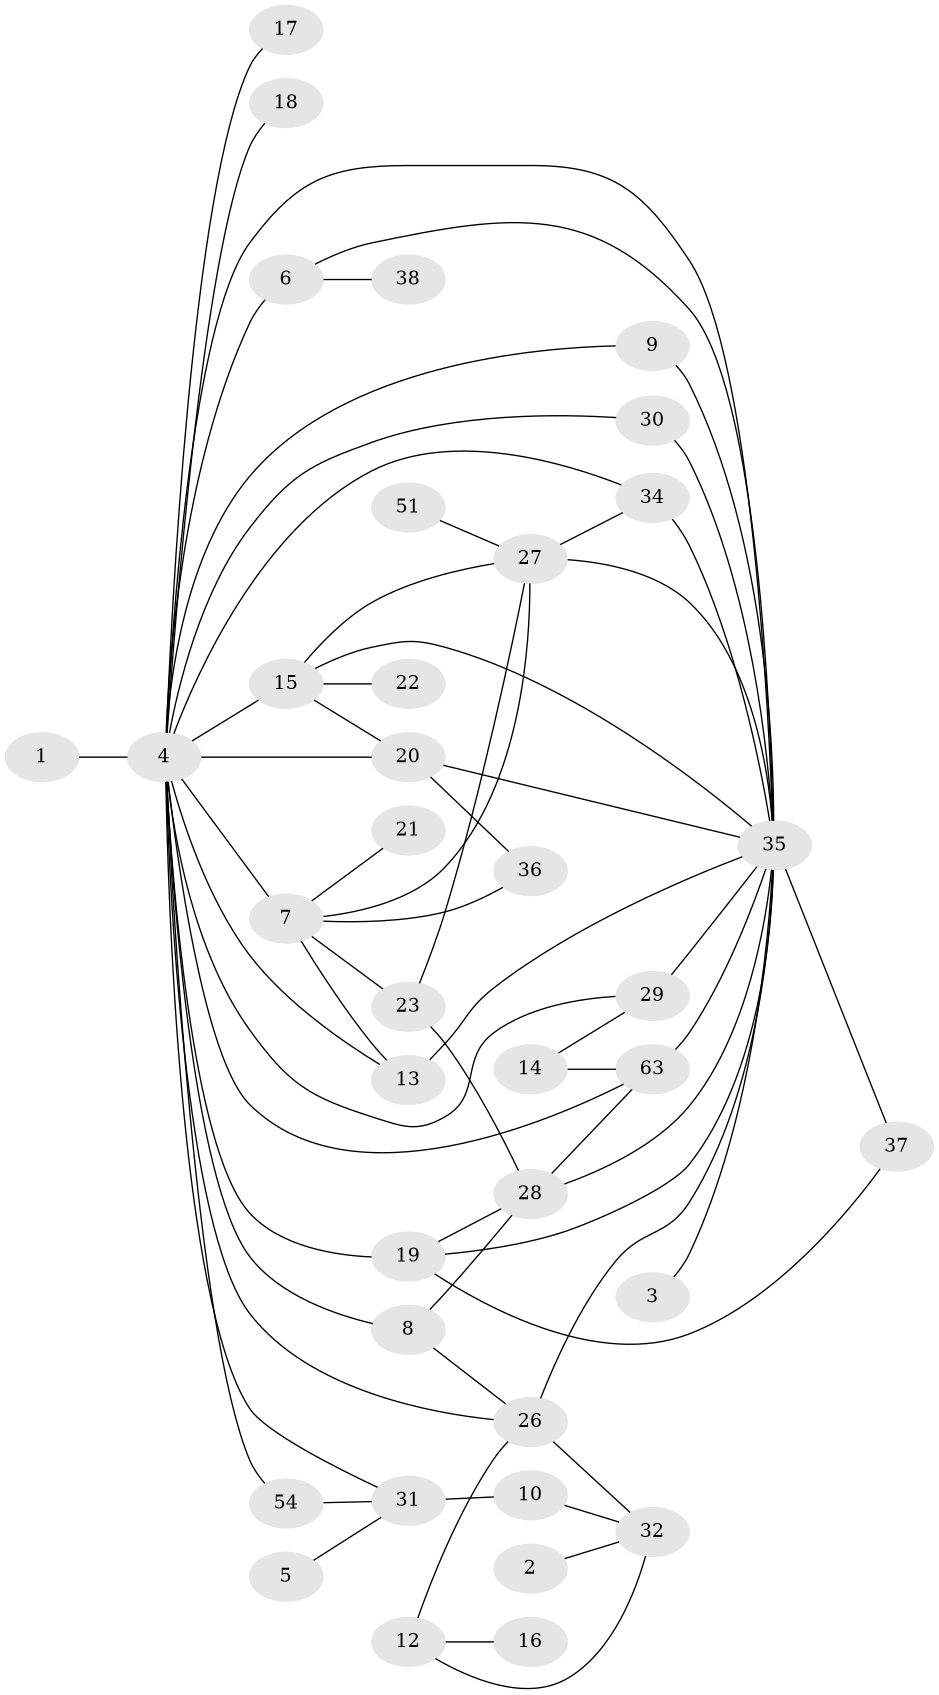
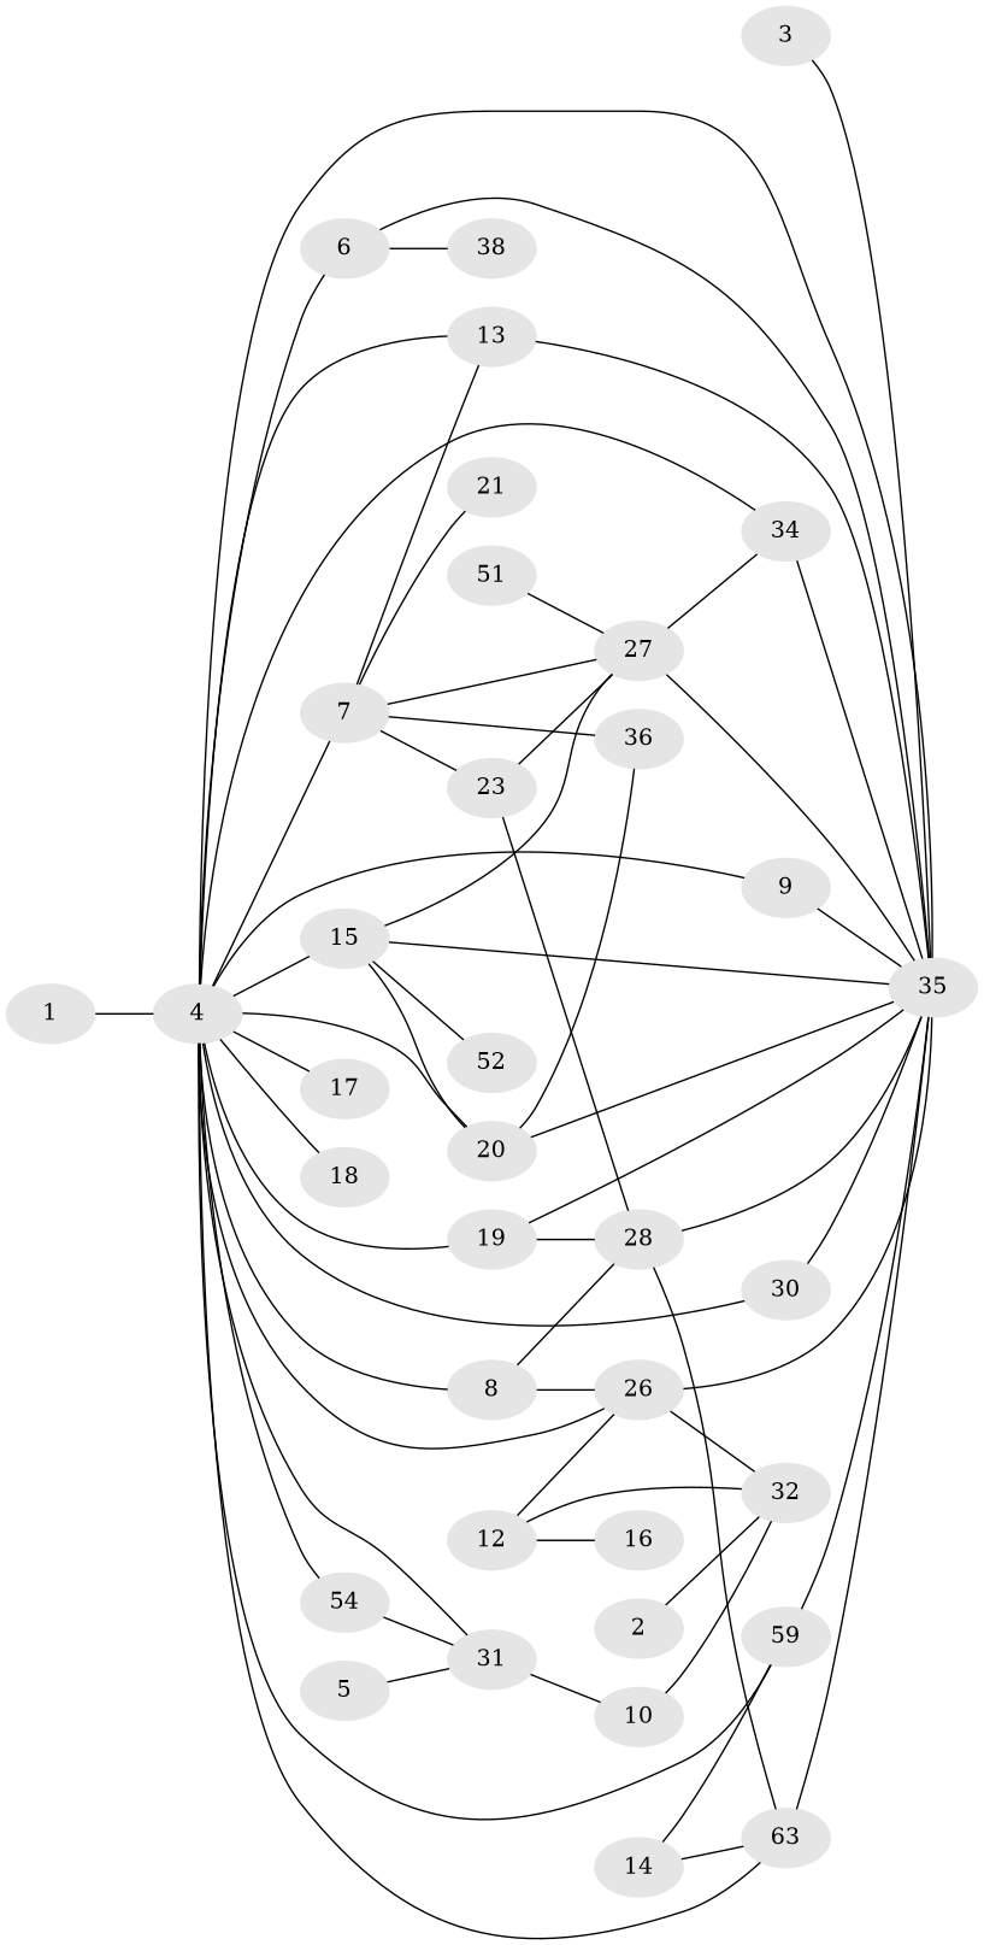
  graph {
    rankdir=LR
    node [color=gray90 style=filled]
    edge [weight=1.0]
    1
    4
    35
    6
    7
    8
    9
    13
    15
    17
    18
    19
    20
    n14 [label=54]
    26
-   29
+   29 [label=59]
    30
    31
    n19 [label=63]
    34
    2
    32
    3
-   37
    38
    21
    23
    27
    36
    28
-   22
+   22 [label=52]
    10
    5
    n34 [label=51]
    12
    16
    14
    1 -- 4
    4 -- 35
    4 -- 6
    4 -- 7 [weight=2.0]
    4 -- 8
    4 -- 9
    4 -- 13
    4 -- 15 [weight=2.0]
    4 -- 17
    4 -- 18
    4 -- 19
    4 -- 20
    4 -- n14
    4 -- 26
    4 -- 29
    4 -- 30
    4 -- 31
    4 -- n19
    4 -- 34 [weight=2.0]
-   35 -- 37
    6 -- 35
    6 -- 38 [weight=2.0]
    7 -- 13
    7 -- 21
    7 -- 23
    7 -- 27
    7 -- 36 [weight=2.0]
    8 -- 26
    8 -- 28
    9 -- 35
    13 -- 35
    15 -- 35 [weight=2.0]
    15 -- 20
    15 -- 27
    15 -- 22
    19 -- 35
-   19 -- 37
    19 -- 28
    20 -- 35
    20 -- 36
    n14 -- 31
    26 -- 35
    26 -- 32
    29 -- 35 [weight=2.0]
    30 -- 35
    31 -- 10
    n19 -- 35
    34 -- 35
    2 -- 32
    3 -- 35
    23 -- 27
    23 -- 28
    27 -- 35
    27 -- 34
    28 -- 35
    28 -- n19
    10 -- 32
    5 -- 31
    n34 -- 27
    12 -- 26
    12 -- 32
    12 -- 16
    14 -- 29
    14 -- n19
  }
